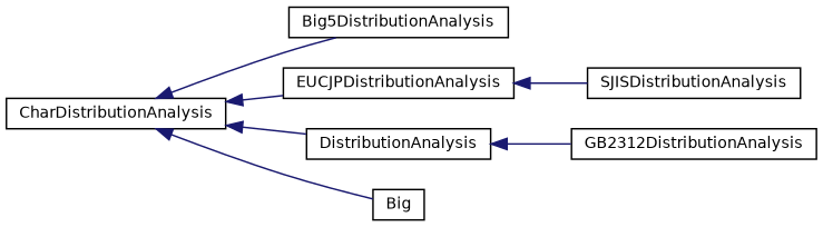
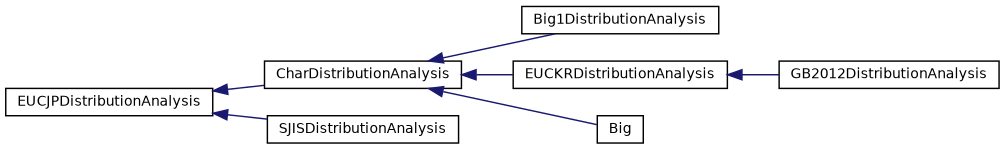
  digraph {
    rankdir=LR
    node [color=black fillcolor=white fontname=Helvetica fontsize=10 shape=record style=filled]
    edge [color=midnightblue dir=back fontname=Helvetica fontsize=10 labelfontname=Helvetica labelfontsize=10 style=solid]
    n1 [height=0.2 label=CharDistributionAnalysis width=0.4]
-   n2 [height=0.2 label=Big5DistributionAnalysis width=0.4]
+   n2 [height=0.2 label=Big1DistributionAnalysis width=0.4]
    n3 [height=0.2 label=EUCJPDistributionAnalysis width=0.4]
-   n4 [height=0.2 label=DistributionAnalysis width=0.4]
+   n4 [height=0.2 label=EUCKRDistributionAnalysis width=0.4]
    n5 [height=0.2 label=Big width=0.4]
    n6 [height=0.2 label=SJISDistributionAnalysis width=0.4]
-   n7 [height=0.2 label=GB2312DistributionAnalysis width=0.4]
+   n7 [height=0.2 label=GB2012DistributionAnalysis width=0.4]
    n1 -> n2
-   n1 -> n3
+   n3 -> n1
    n1 -> n4
    n1 -> n5
    n3 -> n6
    n4 -> n7
  }
